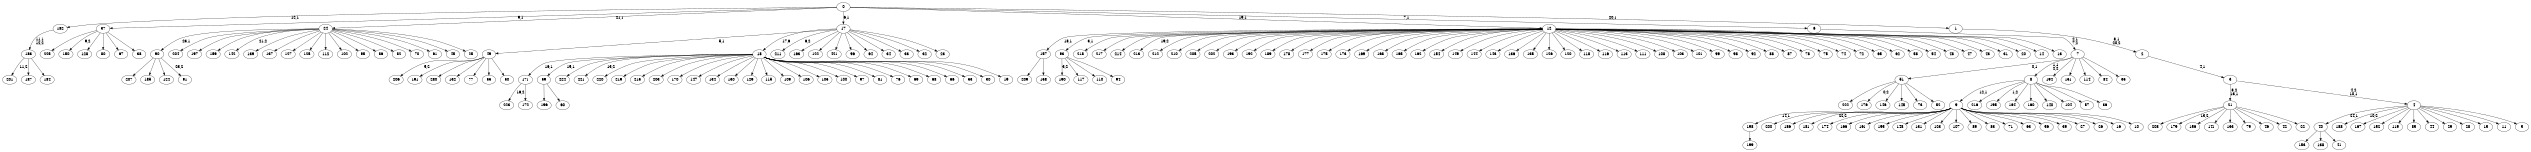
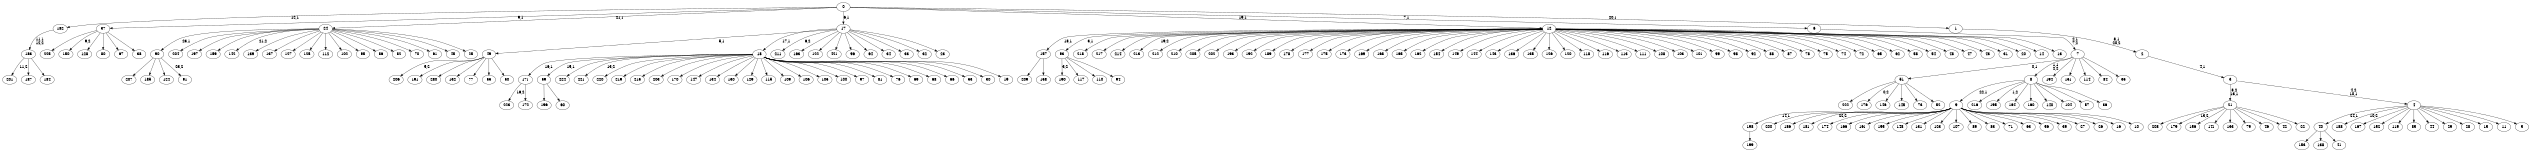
  digraph {
    198
    199
    183
    201
    187
    184
    182
    171
    223
    172
    157
    209
    158
    93
    190
    117
    110
    94
    90
    207
    185
    124
    91
    59
    196
    60
    51
    222
    176
    146
    145
    73
    52
    49
    206
    191
    n37 [label=280]
    132
    77
    55
    50
    40
    153
    138
    41
    37
    225
    150
    128
    80
    67
    38
    24
    204
    197
    159
    142
    139
    137
    127
    125
    112
    102
    95
    86
    82
    70
    61
    45
    25
    21
    208
    179
    156
    141
    133
    79
    46
    42
    22
    18
    224
    221
    220
    219
    215
    203
    170
    147
    134
    130
    129
    115
    109
    106
    105
    100
    97
    81
    76
    69
    68
    66
    53
    30
    19
    17
    211
    163
    122
    n111 [label=421]
    96
    64
    34
    33
    32
    23
    12
    218
    217
    214
    213
    212
    210
    205
    202
    193
    192
    189
    178
    177
    175
    173
    169
    168
    165
    162
    154
    149
    144
    143
    136
    135
    126
    120
    118
    116
    113
    111
    108
    103
    101
    99
    98
    92
    88
    87
    78
    75
    74
    72
    65
    62
    58
    54
    48
    47
    43
    31
    20
    14
    13
    9
    200
    186
    181
    174
    166
    161
    155
    148
    131
    123
    107
    89
    83
    71
    63
    56
    39
    27
    26
    16
    10
    8
    216
    195
    164
    160
    140
    104
    57
    36
    7
    194
    151
    114
    84
    35
    6
    4
    188
    167
    152
    119
    85
    44
    29
    28
    15
    11
    5
    3
    2
    1
    0
    198 -> 199
    183 -> 201 [label="11,2"]
    183 -> 187
    183 -> 184
    182 -> 183 [label="11,1\n12,2"]
    171 -> 223 [label="16,2"]
    171 -> 172
    157 -> 209
    157 -> 158
    93 -> 190 [label="3,2"]
    93 -> 117
    93 -> 110
    93 -> 94
    90 -> 207
    90 -> 185
    90 -> 124
    90 -> 91 [label="23,2"]
    59 -> 196
    59 -> 60
    51 -> 222
    51 -> 176 [label="0,2"]
    51 -> 146
    51 -> 145
    51 -> 73
    51 -> 52
    49 -> 206 [label="5,2"]
    49 -> 191
    49 -> n37
    49 -> 132
    49 -> 77
    49 -> 55
    49 -> 50
    40 -> 153
    40 -> 138
    40 -> 41
    37 -> 225
    37 -> 150 [label="9,2"]
    37 -> 128
    37 -> 80
    37 -> 67
    37 -> 38
    24 -> 90 [label="23,1"]
    24 -> 204
    24 -> 197
    24 -> 159
    24 -> 142 [label="21,2"]
    24 -> 139
    24 -> 137
    24 -> 127
    24 -> 125
    24 -> 112
    24 -> 102
    24 -> 95
    24 -> 86
    24 -> 82
    24 -> 70
    24 -> 61
    24 -> 45
    24 -> 25
    21 -> 208
    21 -> 179 [label="13,2"]
    21 -> 156
    21 -> 141
    21 -> 133
    21 -> 79
    21 -> 46
    21 -> 42
    21 -> 22
    18 -> 171 [label="16,1"]
    18 -> 59 [label="15,1"]
    18 -> 224
    18 -> 221 [label="13,2"]
    18 -> 220
    18 -> 219
    18 -> 215
    18 -> 203
    18 -> 170
    18 -> 147
    18 -> 134
    18 -> 130
    18 -> 129
    18 -> 115
    18 -> 109
    18 -> 106
    18 -> 105
    18 -> 100
    18 -> 97
    18 -> 81
    18 -> 76
    18 -> 69
    18 -> 68
    18 -> 66
    18 -> 53
    18 -> 30
    18 -> 19
    17 -> 49 [label="5,1"]
-   17 -> 18 [label="17,6"]
+   17 -> 18 [label="17,1"]
    17 -> 211 [label="6,2"]
    17 -> 163
    17 -> 122
    17 -> n111
    17 -> 96
    17 -> 64
    17 -> 34
    17 -> 33
    17 -> 32
    17 -> 23
    12 -> 157 [label="18,1"]
    12 -> 93 [label="3,1"]
    12 -> 218
    12 -> 217
    12 -> 214
    12 -> 213 [label="19,2"]
    12 -> 212
    12 -> 210
    12 -> 205
    12 -> 202
    12 -> 193
    12 -> 192
    12 -> 189
    12 -> 178
    12 -> 177
    12 -> 175
    12 -> 173
    12 -> 169
    12 -> 168
    12 -> 165
    12 -> 162
    12 -> 154
    12 -> 149
    12 -> 144
    12 -> 143
    12 -> 136
    12 -> 135
    12 -> 126
    12 -> 120
    12 -> 118
    12 -> 116
    12 -> 113
    12 -> 111
    12 -> 108
    12 -> 103
    12 -> 101
    12 -> 99
    12 -> 98
    12 -> 92
    12 -> 88
    12 -> 87
    12 -> 78
    12 -> 75
    12 -> 74
    12 -> 72
    12 -> 65
    12 -> 62
    12 -> 58
    12 -> 54
    12 -> 48
    12 -> 47
    12 -> 43
    12 -> 31
    12 -> 20
    12 -> 14
    12 -> 13
    9 -> 198 [label="14,1"]
    9 -> 200
    9 -> 186
    9 -> 181 [label="22,2"]
    9 -> 174
    9 -> 166
    9 -> 161
    9 -> 155
    9 -> 148
    9 -> 131
    9 -> 123
    9 -> 107
    9 -> 89
    9 -> 83
    9 -> 71
    9 -> 63
    9 -> 56
    9 -> 39
    9 -> 27
    9 -> 26
    9 -> 16
    9 -> 10
-   8 -> 9 [label="12,1"]
+   8 -> 9 [label="22,1"]
    8 -> 216
    8 -> 195 [label="1,2"]
    8 -> 164
    8 -> 160
    8 -> 140
    8 -> 104
    8 -> 57
    8 -> 36
    7 -> 51 [label="0,1"]
    7 -> 8 [label="1,1\n2,2"]
    7 -> 194
    7 -> 151
    7 -> 114
    7 -> 84
    7 -> 35
    6 -> 7 [label="2,1\n7,2"]
    4 -> 40 [label="24,1"]
    4 -> 188 [label="10,2"]
    4 -> 167
    4 -> 152
    4 -> 119
    4 -> 85
    4 -> 44
    4 -> 29
    4 -> 28
    4 -> 15
    4 -> 11
    4 -> 5
    3 -> 21 [label="8,2\n13,1"]
    3 -> 4 [label="4,2\n10,1"]
    2 -> 3 [label="4,1"]
    1 -> 2 [label="8,1\n20,2"]
    0 -> 182 [label="12,1"]
    0 -> 37 [label="9,1"]
    0 -> 24 [label="21,1"]
    0 -> 17 [label="6,1"]
    0 -> 12 [label="19,1"]
    0 -> 6 [label="7,1"]
    0 -> 1 [label="20,1"]
  }
